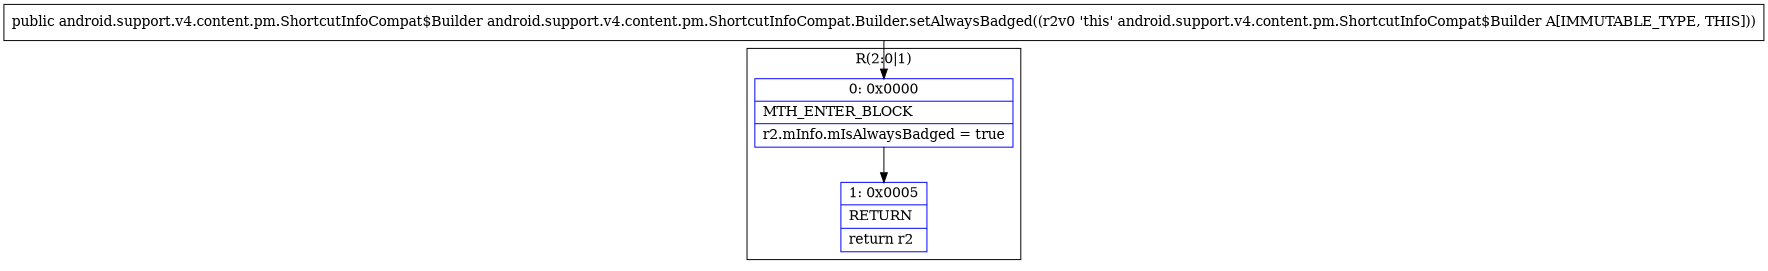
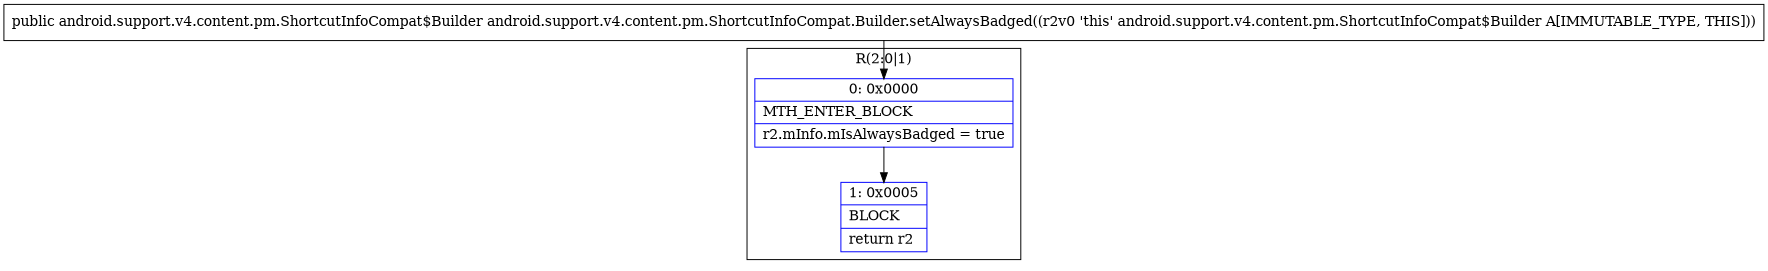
  digraph {
    node [color=blue shape=record]
    n1 [label="{0\:\ 0x0000|MTH_ENTER_BLOCK\l|r2.mInfo.mIsAlwaysBadged = true\l}"]
-   n2 [label="{1\:\ 0x0005|RETURN\l|return r2\l}"]
+   n2 [label="{1\:\ 0x0005|BLOCK\l|return r2\l}"]
    n3 [label="{public android.support.v4.content.pm.ShortcutInfoCompat$Builder android.support.v4.content.pm.ShortcutInfoCompat.Builder.setAlwaysBadged((r2v0 'this' android.support.v4.content.pm.ShortcutInfoCompat$Builder A[IMMUTABLE_TYPE, THIS])) }" color=""]
    subgraph cluster_1 {
      label="R(2:0|1)"
      n1
      n2
    }
    n1 -> n2
    n3 -> n1
  }
